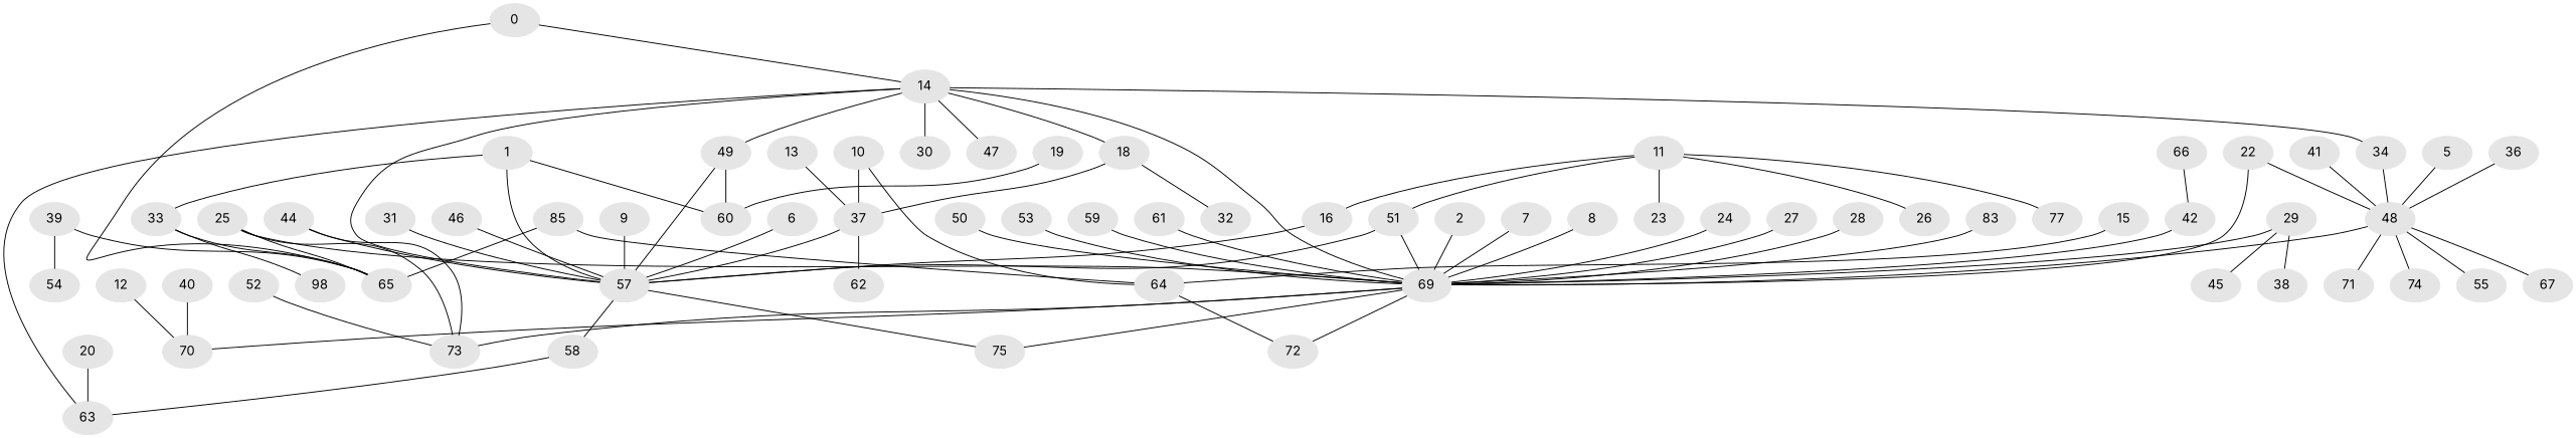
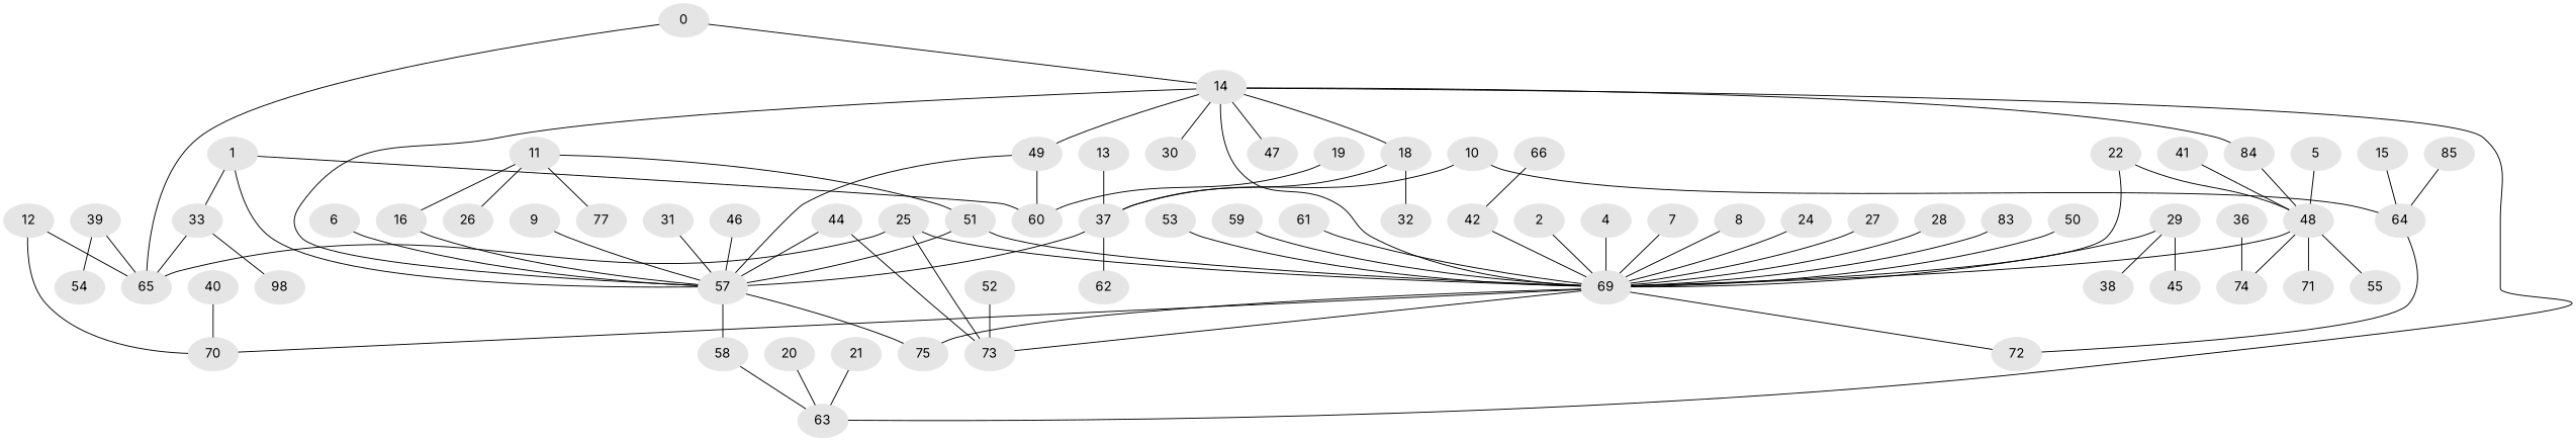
  graph {
    fontname=Inter
    node [color=gray90 fontname=Inter style=filled]
    edge [fontname=Inter weight=1.0]
    1
    33
    57
    60
    65
    n6 [label=98]
    58
    75
    2
    69
    70
    73
    72
    n14 [label=0]
    14
    18
    30
-   34
+   34 [label=84]
    47
    49
    63
+   4
    5
    48
    55
-   67
    71
    74
    6
    7
    8
    9
    10
    37
    64
    62
    11
    16
    n39 [label=77]
-   23
    26
    51
    12
    13
    32
    15
    19
    20
+   21
    22
    24
    25
    27
    28
    29
    38
    45
    31
    n59 [label=85]
    36
    39
    54
    40
    41
    42
    n66 [label=83]
    44
    46
    50
    52
    53
    59
    61
    66
    1 -- 33
    1 -- 57
    1 -- 60
    33 -- 65
    33 -- n6
    57 -- 58
    57 -- 75
    58 -- 63
    2 -- 69
    69 -- 75
    69 -- 70
    69 -- 73
    69 -- 72
    n14 -- 65
    n14 -- 14
    14 -- 57
    14 -- 69
    14 -- 18
    14 -- 30
    14 -- 34
    14 -- 47
    14 -- 49
    14 -- 63
    18 -- 37
    18 -- 32
    34 -- 48
    49 -- 57
    49 -- 60
+   4 -- 69
    5 -- 48
    48 -- 69
    48 -- 55
-   48 -- 67
    48 -- 71
    48 -- 74
    6 -- 57
    7 -- 69
    8 -- 69
    9 -- 57
    10 -- 37
    10 -- 64
    37 -- 57
    37 -- 62
    64 -- 72
    11 -- 16
    11 -- n39
-   11 -- 23
    11 -- 26
    11 -- 51
    16 -- 57
    51 -- 57
    51 -- 69 [weight=2.0]
    12 -- 70
    13 -- 37
    15 -- 64
    19 -- 60
    20 -- 63
+   21 -- 63
    22 -- 69
    22 -- 48
    24 -- 69
    25 -- 65
    25 -- 69
    25 -- 73
    27 -- 69
    28 -- 69
    29 -- 69 [weight=2.0]
    29 -- 38
    29 -- 45
    31 -- 57
-   n59 -- 65
+   12 -- 65
    n59 -- 64
-   36 -- 48
+   36 -- 74
    39 -- 65
    39 -- 54
    40 -- 70
    41 -- 48
    42 -- 69
    n66 -- 69
    44 -- 57
    44 -- 73
    46 -- 57
    50 -- 69
    52 -- 73
    53 -- 69
    59 -- 69
    61 -- 69
    66 -- 42
  }
